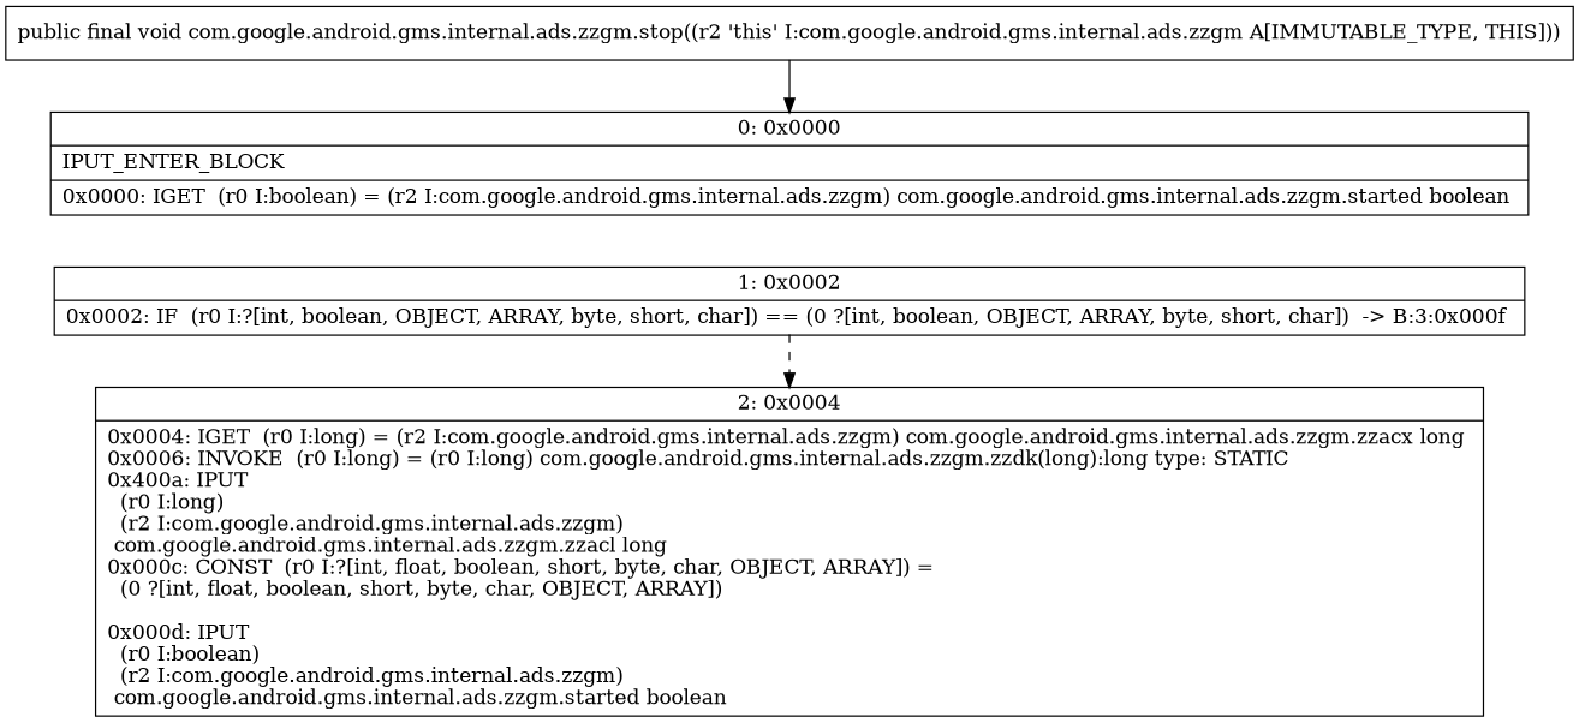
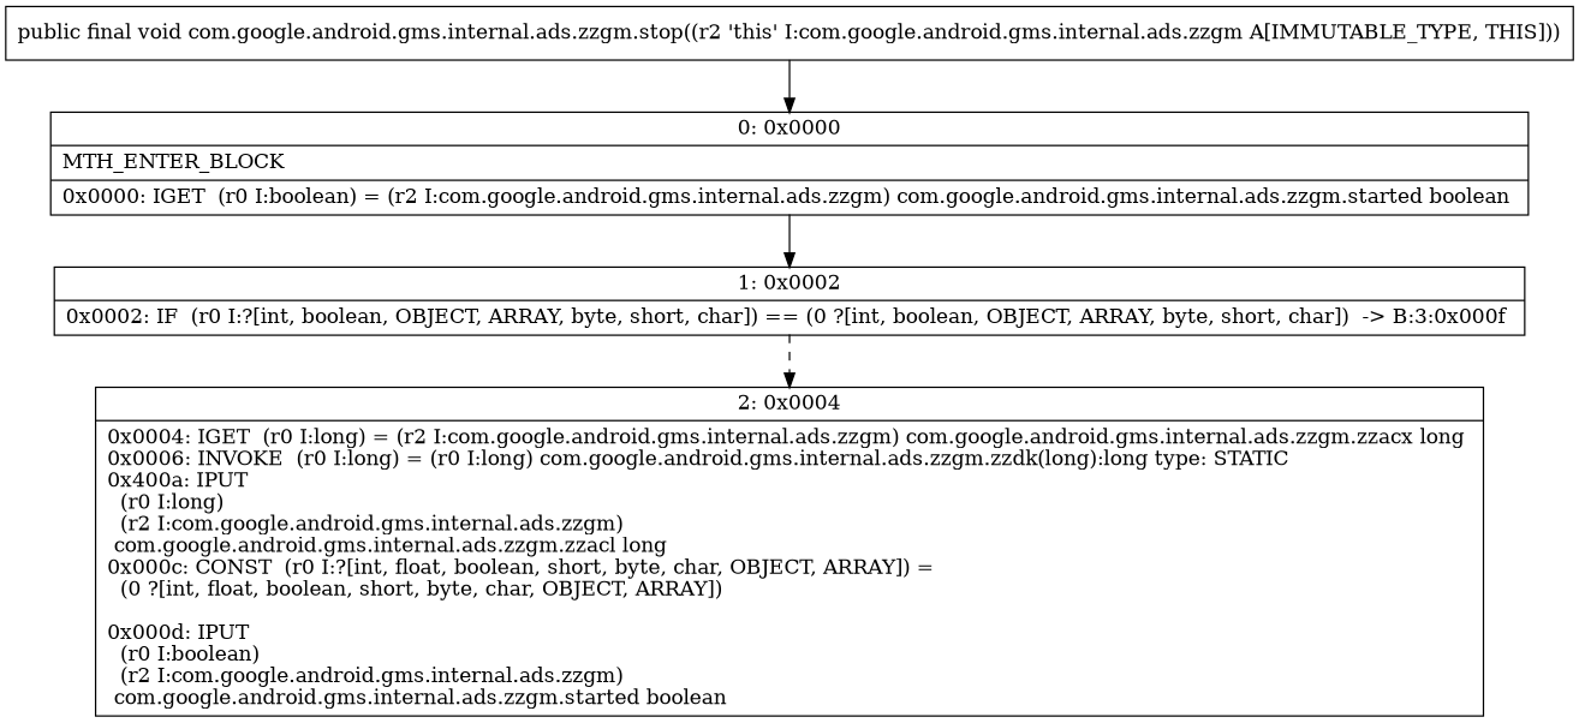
  digraph {
    node [shape=record]
-   n1 [label="{0\:\ 0x0000|IPUT_ENTER_BLOCK\l|0x0000: IGET  (r0 I:boolean) = (r2 I:com.google.android.gms.internal.ads.zzgm) com.google.android.gms.internal.ads.zzgm.started boolean \l}"]
+   n1 [label="{0\:\ 0x0000|MTH_ENTER_BLOCK\l|0x0000: IGET  (r0 I:boolean) = (r2 I:com.google.android.gms.internal.ads.zzgm) com.google.android.gms.internal.ads.zzgm.started boolean \l}"]
    n2 [label="{1\:\ 0x0002|0x0002: IF  (r0 I:?[int, boolean, OBJECT, ARRAY, byte, short, char]) == (0 ?[int, boolean, OBJECT, ARRAY, byte, short, char])  \-\> B:3:0x000f \l}"]
    n3 [label="{2\:\ 0x0004|0x0004: IGET  (r0 I:long) = (r2 I:com.google.android.gms.internal.ads.zzgm) com.google.android.gms.internal.ads.zzgm.zzacx long \l0x0006: INVOKE  (r0 I:long) = (r0 I:long) com.google.android.gms.internal.ads.zzgm.zzdk(long):long type: STATIC \l0x400a: IPUT  \l  (r0 I:long)\l  (r2 I:com.google.android.gms.internal.ads.zzgm)\l com.google.android.gms.internal.ads.zzgm.zzacl long \l0x000c: CONST  (r0 I:?[int, float, boolean, short, byte, char, OBJECT, ARRAY]) = \l  (0 ?[int, float, boolean, short, byte, char, OBJECT, ARRAY])\l \l0x000d: IPUT  \l  (r0 I:boolean)\l  (r2 I:com.google.android.gms.internal.ads.zzgm)\l com.google.android.gms.internal.ads.zzgm.started boolean \l}"]
    n4 [label="{public final void com.google.android.gms.internal.ads.zzgm.stop((r2 'this' I:com.google.android.gms.internal.ads.zzgm A[IMMUTABLE_TYPE, THIS])) }"]
+   n1 -> n2
    n2 -> n3 [style=dashed]
    n4 -> n1
  }
